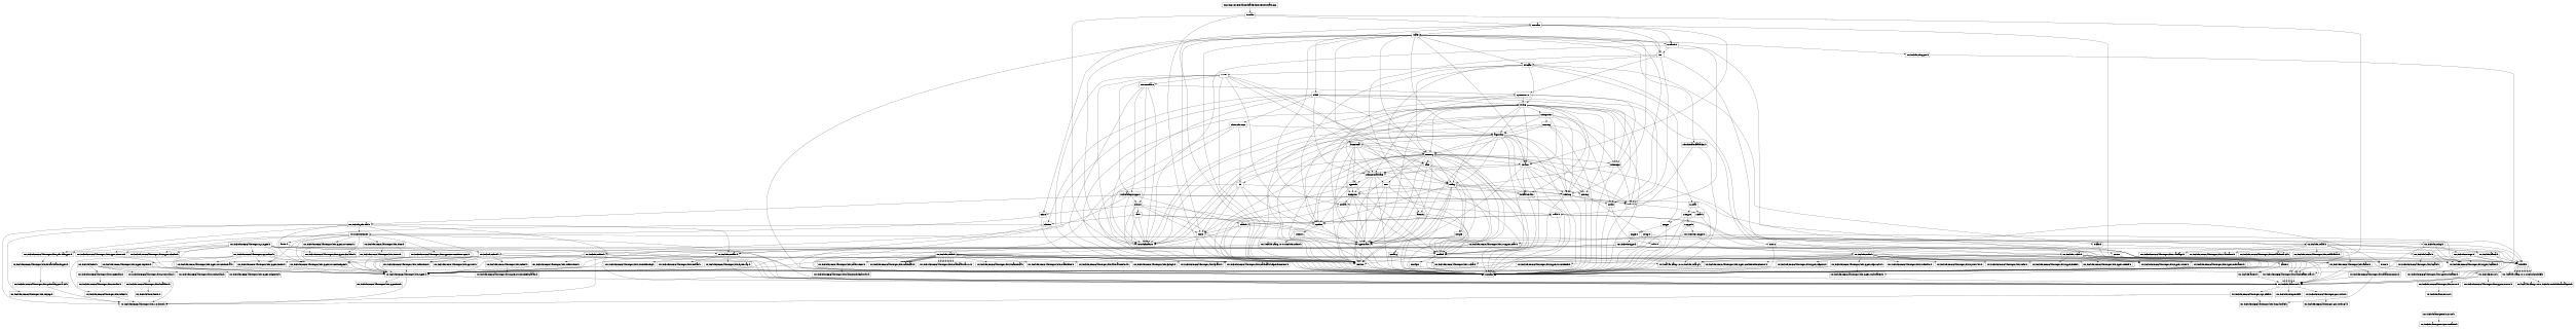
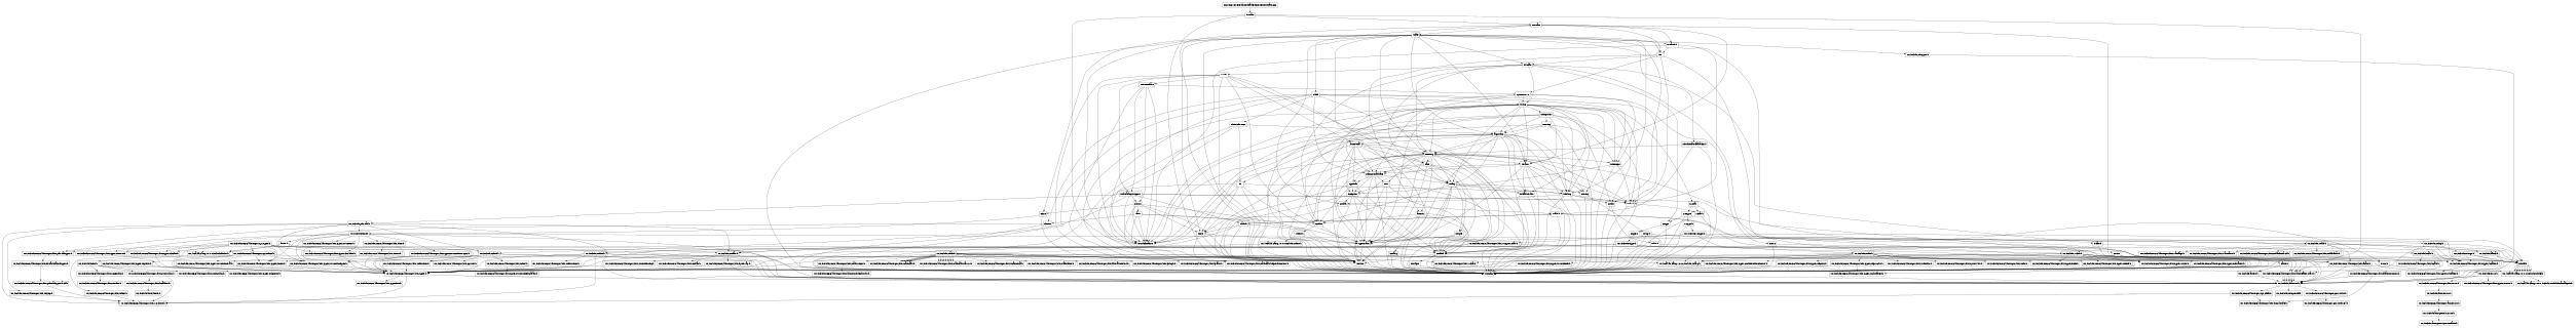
  digraph {
    node [shape=box]
    n1 [label=istream]
    n2 [label=__config]
    n3 [label=version]
    n4 [label=ostream]
    n5 [label=__undef_macros]
    n6 [label="usr/include/features.h"]
    n7 [label=ios]
    n8 [label=iterator]
    n9 [label=streambuf]
    n10 [label=locale]
    n11 [label=bitset]
    n12 [label="tmp/tmpw8iwRO.libcxx.header.deps/test_istream.cpp"]
    n13 [label="usr/include/stdc-predef.h"]
    n14 [label="usr/include/x86_64-linux-gnu/sys/cdefs.h"]
    n15 [label="usr/include/x86_64-linux-gnu/gnu/stubs.h"]
    n16 [label="usr/include/x86_64-linux-gnu/bits/wordsize.h"]
    n17 [label="usr/include/x86_64-linux-gnu/bits/long-double.h"]
    n18 [label="usr/include/x86_64-linux-gnu/gnu/stubs-64.h"]
    n19 [label=iosfwd]
    n20 [label=__locale]
    n21 [label=atomic]
    n22 [label=system_error]
    n23 [label=initializer_list]
    n24 [label=type_traits]
    n25 [label=__debug]
    n26 [label=__functional_base]
    n27 [label=cstddef]
    n28 [label=memory]
    n29 [label=algorithm]
    n30 [label=cstdio]
    n31 [label=limits]
    n32 [label=cstdlib]
    n33 [label=ctime]
    n34 [label=cstdarg]
    n35 [label="usr/include/nl_types.h"]
    n36 [label="__bsd_locale_fallbacks.h"]
    n37 [label=string]
    n38 [label=stdexcept]
    n39 [label=climits]
    n40 [label=__bit_reference]
    n41 [label="wchar.h"]
    n42 [label=utility]
    n43 [label=cstdint]
    n44 [label=cctype]
    n45 [label=mutex]
    n46 [label="locale.h"]
    n47 [label=__errc]
    n48 [label="usr/include/wchar.h"]
    n49 [label="usr/include/x86_64-linux-gnu/bits/libc-header-start.h"]
    n50 [label="usr/include/x86_64-linux-gnu/bits/floatn.h"]
    n51 [label="stddef.h"]
    n52 [label="usr/local/lib/clang/10.0.0/include/stdarg.h"]
    n53 [label="usr/include/x86_64-linux-gnu/bits/wchar.h"]
    n54 [label="usr/include/x86_64-linux-gnu/bits/types/wint_t.h"]
    n55 [label="usr/include/x86_64-linux-gnu/bits/types/mbstate_t.h"]
    n56 [label="usr/include/x86_64-linux-gnu/bits/types/__FILE.h"]
    n57 [label="usr/include/x86_64-linux-gnu/bits/types/FILE.h"]
    n58 [label="usr/include/x86_64-linux-gnu/bits/types/locale_t.h"]
    n59 [label="usr/include/x86_64-linux-gnu/bits/floatn-common.h"]
    n60 [label="usr/local/lib/clang/10.0.0/include/stddef.h"]
    n61 [label="usr/include/x86_64-linux-gnu/bits/types/__mbstate_t.h"]
    n62 [label="usr/include/x86_64-linux-gnu/bits/types/__locale_t.h"]
    n63 [label="usr/local/lib/clang/10.0.0/include/__stddef_max_align_t.h"]
    n64 [label=string_view]
    n65 [label=cstring]
    n66 [label=cwchar]
    n67 [label=__tuple]
    n68 [label="stdint.h"]
    n69 [label=typeinfo]
    n70 [label=new]
    n71 [label=base]
    n72 [label=cassert]
    n73 [label="ctype.h"]
    n74 [label=functional]
    n75 [label=__mutex_base]
    n76 [label=__threading_support]
    n77 [label="usr/include/locale.h"]
    n78 [label=__string]
    n79 [label=bit]
    n80 [label="string.h"]
    n81 [label="stdio.h"]
    n82 [label=exception]
    n83 [label=cwctype]
    n84 [label=__nullptr]
    n85 [label="usr/include/string.h"]
    n86 [label="usr/include/strings.h"]
    n87 [label="usr/local/lib/clang/10.0.0/include/stdint.h"]
    n88 [label="usr/include/stdint.h"]
    n89 [label="usr/include/x86_64-linux-gnu/bits/types.h"]
    n90 [label="usr/include/x86_64-linux-gnu/bits/stdint-intn.h"]
    n91 [label="usr/include/x86_64-linux-gnu/bits/stdint-uintn.h"]
    n92 [label="usr/include/x86_64-linux-gnu/bits/typesizes.h"]
    n93 [label="stdlib.h"]
    n94 [label="usr/include/stdlib.h"]
    n95 [label="math.h"]
    n96 [label="usr/include/x86_64-linux-gnu/bits/waitflags.h"]
    n97 [label="usr/include/x86_64-linux-gnu/bits/waitstatus.h"]
    n98 [label="usr/include/alloca.h"]
    n99 [label="usr/include/x86_64-linux-gnu/bits/stdlib-bsearch.h"]
    n100 [label="usr/include/x86_64-linux-gnu/bits/stdlib-float.h"]
    n101 [label="usr/include/math.h"]
    n102 [label="usr/include/x86_64-linux-gnu/sys/types.h"]
    n103 [label="usr/include/x86_64-linux-gnu/bits/types/clock_t.h"]
    n104 [label="usr/include/x86_64-linux-gnu/bits/types/clockid_t.h"]
    n105 [label="usr/include/x86_64-linux-gnu/bits/types/time_t.h"]
    n106 [label="usr/include/x86_64-linux-gnu/bits/types/timer_t.h"]
    n107 [label="usr/include/endian.h"]
    n108 [label="usr/include/x86_64-linux-gnu/sys/select.h"]
    n109 [label="usr/include/x86_64-linux-gnu/bits/pthreadtypes.h"]
    n110 [label="usr/include/x86_64-linux-gnu/bits/endian.h"]
    n111 [label="usr/include/x86_64-linux-gnu/bits/byteswap.h"]
    n112 [label="usr/include/x86_64-linux-gnu/bits/uintn-identity.h"]
    n113 [label="usr/include/x86_64-linux-gnu/bits/select.h"]
    n114 [label="usr/include/x86_64-linux-gnu/bits/types/sigset_t.h"]
    n115 [label="usr/include/x86_64-linux-gnu/bits/types/struct_timeval.h"]
    n116 [label="usr/include/x86_64-linux-gnu/bits/types/struct_timespec.h"]
    n117 [label="usr/include/x86_64-linux-gnu/bits/thread-shared-types.h"]
    n118 [label="usr/include/x86_64-linux-gnu/bits/types/__sigset_t.h"]
    n119 [label="usr/include/x86_64-linux-gnu/bits/pthreadtypes-arch.h"]
    n120 [label="usr/include/x86_64-linux-gnu/bits/math-vector.h"]
    n121 [label="usr/include/x86_64-linux-gnu/bits/flt-eval-method.h"]
    n122 [label="usr/include/x86_64-linux-gnu/bits/fp-logb.h"]
    n123 [label="usr/include/x86_64-linux-gnu/bits/fp-fast.h"]
    n124 [label="usr/include/x86_64-linux-gnu/bits/mathcalls-helper-functions.h"]
    n125 [label="usr/include/x86_64-linux-gnu/bits/mathcalls.h"]
    n126 [label="usr/include/x86_64-linux-gnu/bits/mathcalls-narrow.h"]
    n127 [label="usr/include/x86_64-linux-gnu/bits/iscanonical.h"]
    n128 [label="usr/include/x86_64-linux-gnu/bits/mathinline.h"]
    n129 [label="usr/include/x86_64-linux-gnu/bits/libm-simd-decl-stubs.h"]
    n130 [label="usr/include/stdio.h"]
    n131 [label="usr/include/x86_64-linux-gnu/bits/types/__fpos_t.h"]
    n132 [label="usr/include/x86_64-linux-gnu/bits/types/__fpos64_t.h"]
    n133 [label="usr/include/x86_64-linux-gnu/bits/types/struct_FILE.h"]
    n134 [label="usr/include/x86_64-linux-gnu/bits/types/cookie_io_functions_t.h"]
    n135 [label="usr/include/x86_64-linux-gnu/bits/stdio_lim.h"]
    n136 [label="usr/include/x86_64-linux-gnu/bits/sys_errlist.h"]
    n137 [label="usr/include/x86_64-linux-gnu/bits/stdio.h"]
    n138 [label="usr/include/assert.h"]
    n139 [label="wctype.h"]
    n140 [label="usr/include/wctype.h"]
    n141 [label="usr/include/ctype.h"]
    n142 [label="usr/include/x86_64-linux-gnu/bits/wctype-wchar.h"]
    n143 [label=chrono]
    n144 [label="errno.h"]
    n145 [label="usr/include/pthread.h"]
    n146 [label="usr/include/sched.h"]
    n147 [label=ratio]
    n148 [label="usr/include/time.h"]
    n149 [label="usr/include/x86_64-linux-gnu/bits/time.h"]
    n150 [label="usr/include/x86_64-linux-gnu/bits/types/struct_tm.h"]
    n151 [label="usr/include/x86_64-linux-gnu/bits/types/struct_itimerspec.h"]
    n152 [label="usr/include/x86_64-linux-gnu/bits/timex.h"]
    n153 [label="limits.h"]
+   n154 [label="usr/local/lib/clang/10.0.0/include/limits.h"]
    n155 [label="usr/include/limits.h"]
    n156 [label="usr/include/x86_64-linux-gnu/bits/posix1_lim.h"]
    n157 [label="usr/include/x86_64-linux-gnu/bits/posix2_lim.h"]
    n158 [label="usr/include/x86_64-linux-gnu/bits/xopen_lim.h"]
    n159 [label="usr/include/x86_64-linux-gnu/bits/local_lim.h"]
    n160 [label="usr/include/x86_64-linux-gnu/bits/uio_lim.h"]
    n161 [label="usr/include/linux/limits.h"]
    n162 [label=cerrno]
    n163 [label="usr/include/errno.h"]
    n164 [label="usr/include/x86_64-linux-gnu/bits/errno.h"]
    n165 [label="usr/include/x86_64-linux-gnu/bits/types/error_t.h"]
    n166 [label="usr/include/linux/errno.h"]
+   n167 [label="usr/include/x86_64-linux-gnu/asm/errno.h"]
    n168 [label="usr/include/asm-generic/errno.h"]
    n169 [label="usr/include/asm-generic/errno-base.h"]
    n170 [label="usr/include/x86_64-linux-gnu/bits/setjmp.h"]
    n171 [label="usr/include/x86_64-linux-gnu/bits/sched.h"]
    n172 [label="usr/include/x86_64-linux-gnu/bits/cpu-set.h"]
    n173 [label="usr/include/x86_64-linux-gnu/bits/types/struct_sched_param.h"]
    n174 [label="usr/include/x86_64-linux-gnu/bits/locale.h"]
    n1 -> n2
    n1 -> n3
    n1 -> n4
    n1 -> n5
    n2 -> n6
    n3 -> n2
    n4 -> n2
    n4 -> n3
    n4 -> n7
    n4 -> n8
    n4 -> n9
    n4 -> n10
    n4 -> n11
    n6 -> n13
    n6 -> n14
    n6 -> n15
    n7 -> n2
    n7 -> n19
    n7 -> n20
    n7 -> n21
    n7 -> n22
    n8 -> n2
    n8 -> n3
    n8 -> n19
    n8 -> n23
    n8 -> n24
    n8 -> n25
    n8 -> n26
    n8 -> n27
    n9 -> n2
    n9 -> n5
    n9 -> n7
    n9 -> n19
    n10 -> n2
    n10 -> n3
    n10 -> n5
    n10 -> n7
    n10 -> n8
    n10 -> n9
    n10 -> n20
    n10 -> n25
    n10 -> n28
    n10 -> n29
    n10 -> n30
    n10 -> n31
    n10 -> n32
    n10 -> n33
    n10 -> n34
    n10 -> n35
    n10 -> n36
    n11 -> n2
    n11 -> n5
    n11 -> n19
    n11 -> n26
    n11 -> n27
    n11 -> n37
    n11 -> n38
    n11 -> n39
    n11 -> n40
    n12 -> n1
    n14 -> n16
    n14 -> n17
    n15 -> n18
    n19 -> n2
    n19 -> n41
    n20 -> n2
    n20 -> n28
    n20 -> n37
    n20 -> n42
    n20 -> n43
    n20 -> n44
    n20 -> n45
    n20 -> n46
    n21 -> n2
    n21 -> n3
    n21 -> n24
    n21 -> n27
    n21 -> n43
    n22 -> n24
    n22 -> n26
    n22 -> n37
    n22 -> n38
    n22 -> n47
    n23 -> n2
    n23 -> n27
    n24 -> n2
    n24 -> n3
    n24 -> n27
    n25 -> n2
    n25 -> n19
    n25 -> n27
    n25 -> n30
    n25 -> n32
    n26 -> n2
    n26 -> n24
    n26 -> n42
    n26 -> n69
    n26 -> n70
    n26 -> n82
    n27 -> n2
    n27 -> n3
    n27 -> n60
    n27 -> n84
    n28 -> n2
    n28 -> n3
    n28 -> n5
    n28 -> n8
    n28 -> n19
    n28 -> n21
    n28 -> n24
    n28 -> n26
    n28 -> n27
    n28 -> n31
    n28 -> n38
    n28 -> n42
    n28 -> n43
    n28 -> n65
    n28 -> n69
    n28 -> n70
    n28 -> n71
    n28 -> n72
    n29 -> n2
    n29 -> n3
    n29 -> n5
    n29 -> n8
    n29 -> n23
    n29 -> n24
    n29 -> n25
    n29 -> n27
    n29 -> n28
    n29 -> n42
    n29 -> n65
    n29 -> n74
    n29 -> n79
    n30 -> n2
    n30 -> n81
    n31 -> n2
    n31 -> n3
    n31 -> n5
    n31 -> n24
    n32 -> n2
    n32 -> n93
    n33 -> n2
    n33 -> n148
    n34 -> n2
    n34 -> n52
    n35 -> n6
+   n36 -> n28
    n36 -> n52
    n36 -> n93
    n37 -> n2
    n37 -> n3
    n37 -> n5
    n37 -> n8
    n37 -> n19
    n37 -> n23
    n37 -> n24
    n37 -> n25
    n37 -> n26
    n37 -> n28
    n37 -> n29
    n37 -> n30
    n37 -> n38
    n37 -> n42
    n37 -> n43
    n37 -> n64
    n37 -> n65
    n37 -> n66
    n38 -> n2
    n38 -> n19
    n38 -> n82
    n39 -> n2
    n39 -> n153
    n40 -> n2
    n40 -> n5
    n40 -> n29
    n40 -> n79
    n41 -> n2
    n41 -> n48
    n42 -> n2
    n42 -> n3
    n42 -> n23
    n42 -> n24
    n42 -> n25
    n42 -> n27
    n42 -> n43
    n42 -> n65
    n42 -> n67
    n43 -> n2
    n43 -> n68
    n44 -> n2
    n44 -> n73
    n45 -> n2
    n45 -> n3
    n45 -> n5
    n45 -> n28
    n45 -> n43
    n45 -> n71
    n45 -> n74
    n45 -> n75
    n45 -> n76
    n46 -> n2
    n46 -> n77
    n47 -> n2
    n47 -> n162
    n48 -> n49
    n48 -> n50
    n48 -> n51
    n48 -> n52
    n48 -> n53
    n48 -> n54
    n48 -> n55
    n48 -> n56
    n48 -> n57
    n48 -> n58
    n49 -> n6
    n49 -> n6
    n49 -> n6
    n49 -> n6
    n49 -> n6
    n49 -> n6
    n49 -> n6
    n50 -> n6
    n50 -> n59
    n51 -> n60
    n51 -> n60
    n51 -> n60
    n51 -> n60
    n51 -> n60
    n51 -> n60
    n51 -> n60
    n51 -> n60
    n51 -> n60
    n51 -> n60
    n55 -> n61
    n58 -> n62
    n59 -> n6
    n59 -> n17
    n60 -> n63
    n64 -> n2
    n64 -> n3
    n64 -> n5
    n64 -> n8
    n64 -> n25
    n64 -> n29
    n64 -> n31
    n64 -> n38
    n64 -> n78
    n65 -> n2
    n65 -> n80
    n66 -> n2
    n66 -> n41
    n66 -> n83
    n67 -> n2
    n67 -> n24
    n67 -> n27
    n68 -> n2
    n68 -> n87
    n69 -> n2
    n69 -> n27
    n69 -> n43
    n69 -> n82
    n70 -> n2
    n70 -> n3
    n70 -> n24
    n70 -> n27
    n70 -> n82
    n71 -> n2
    n71 -> n3
    n71 -> n24
    n71 -> n26
    n71 -> n27
    n71 -> n42
    n71 -> n67
    n72 -> n2
    n72 -> n138
    n73 -> n2
    n73 -> n141
    n74 -> n2
    n74 -> n3
    n74 -> n24
    n74 -> n26
    n74 -> n28
    n74 -> n42
    n74 -> n69
    n74 -> n71
    n74 -> n82
    n75 -> n2
    n75 -> n5
    n75 -> n22
    n75 -> n76
    n75 -> n143
    n76 -> n5
    n76 -> n19
    n76 -> n95
    n76 -> n143
    n76 -> n144
    n76 -> n145
    n76 -> n146
    n77 -> n6
    n77 -> n51
    n77 -> n58
    n77 -> n174
    n78 -> n2
    n78 -> n5
    n78 -> n25
    n78 -> n28
    n78 -> n29
    n78 -> n30
    n79 -> n2
    n79 -> n3
    n79 -> n5
    n79 -> n24
    n79 -> n25
    n79 -> n31
    n80 -> n2
    n80 -> n85
    n81 -> n2
    n81 -> n130
    n82 -> n2
    n82 -> n3
    n82 -> n24
    n82 -> n27
    n82 -> n32
    n83 -> n2
    n83 -> n44
    n83 -> n139
    n84 -> n2
    n85 -> n49
    n85 -> n51
    n85 -> n58
    n85 -> n86
    n86 -> n6
    n86 -> n51
    n86 -> n58
    n87 -> n88
    n88 -> n16
    n88 -> n49
    n88 -> n53
    n88 -> n89
    n88 -> n90
    n88 -> n91
    n89 -> n6
    n89 -> n16
    n89 -> n92
    n90 -> n89
    n91 -> n89
    n93 -> n2
    n93 -> n94
    n93 -> n94
    n93 -> n95
    n94 -> n49
    n94 -> n50
    n94 -> n51
    n94 -> n58
    n94 -> n96
    n94 -> n97
    n94 -> n98
    n94 -> n99
    n94 -> n100
    n95 -> n2
    n95 -> n24
    n95 -> n31
    n95 -> n93
    n95 -> n101
    n98 -> n6
    n98 -> n51
    n101 -> n49
    n101 -> n50
    n101 -> n89
    n101 -> n120
    n101 -> n121
    n101 -> n122
    n101 -> n123
    n101 -> n124
    n101 -> n124
    n101 -> n124
    n101 -> n125
    n101 -> n125
    n101 -> n125
    n101 -> n125
    n101 -> n125
    n101 -> n125
    n101 -> n125
    n101 -> n126
    n101 -> n126
    n101 -> n126
    n101 -> n126
    n101 -> n126
    n101 -> n126
    n101 -> n126
    n101 -> n126
    n101 -> n126
    n101 -> n127
    n101 -> n128
    n102 -> n6
    n102 -> n51
    n102 -> n89
    n102 -> n90
    n102 -> n103
    n102 -> n104
    n102 -> n105
    n102 -> n106
    n102 -> n107
    n102 -> n108
    n102 -> n109
    n103 -> n89
    n104 -> n89
    n105 -> n89
    n106 -> n89
    n107 -> n6
    n107 -> n110
    n107 -> n111
    n107 -> n112
    n108 -> n6
    n108 -> n89
    n108 -> n105
    n108 -> n113
    n108 -> n114
    n108 -> n115
    n108 -> n116
    n109 -> n117
    n111 -> n6
    n111 -> n89
    n112 -> n89
    n113 -> n16
    n114 -> n118
    n115 -> n89
    n116 -> n89
    n117 -> n119
    n119 -> n16
    n120 -> n129
    n130 -> n49
    n130 -> n51
    n130 -> n52
    n130 -> n56
    n130 -> n57
    n130 -> n89
    n130 -> n131
    n130 -> n132
    n130 -> n133
    n130 -> n134
    n130 -> n135
    n130 -> n136
    n130 -> n137
    n131 -> n61
    n131 -> n89
    n132 -> n61
    n132 -> n89
    n133 -> n89
    n134 -> n89
    n138 -> n6
    n139 -> n2
    n139 -> n140
    n140 -> n6
    n140 -> n54
    n140 -> n58
    n140 -> n89
    n140 -> n142
    n141 -> n6
    n141 -> n58
    n141 -> n89
    n141 -> n107
    n142 -> n54
    n142 -> n89
    n142 -> n107
    n143 -> n2
    n143 -> n3
    n143 -> n5
    n143 -> n24
    n143 -> n31
    n143 -> n33
    n143 -> n147
    n144 -> n2
    n144 -> n163
    n145 -> n6
    n145 -> n16
    n145 -> n107
    n145 -> n109
    n145 -> n116
    n145 -> n146
    n145 -> n148
    n145 -> n170
    n146 -> n6
    n146 -> n51
    n146 -> n89
    n146 -> n105
    n146 -> n116
    n146 -> n171
    n146 -> n172
    n147 -> n2
    n147 -> n5
    n147 -> n24
    n147 -> n39
    n147 -> n43
    n148 -> n6
    n148 -> n51
    n148 -> n103
    n148 -> n104
    n148 -> n105
    n148 -> n106
    n148 -> n116
    n148 -> n149
    n148 -> n150
    n148 -> n151
    n149 -> n89
    n149 -> n152
    n150 -> n89
    n151 -> n89
    n151 -> n116
    n152 -> n89
    n152 -> n115
    n153 -> n2
+   n153 -> n154
+   n153 -> n154
+   n154 -> n155
    n155 -> n49
    n155 -> n156
    n155 -> n157
    n155 -> n158
    n156 -> n16
    n156 -> n159
    n158 -> n160
    n159 -> n161
    n162 -> n2
    n162 -> n144
    n163 -> n6
    n163 -> n164
    n163 -> n165
    n164 -> n166
+   n166 -> n167
+   n167 -> n168
    n168 -> n169
    n170 -> n16
    n171 -> n173
  }
